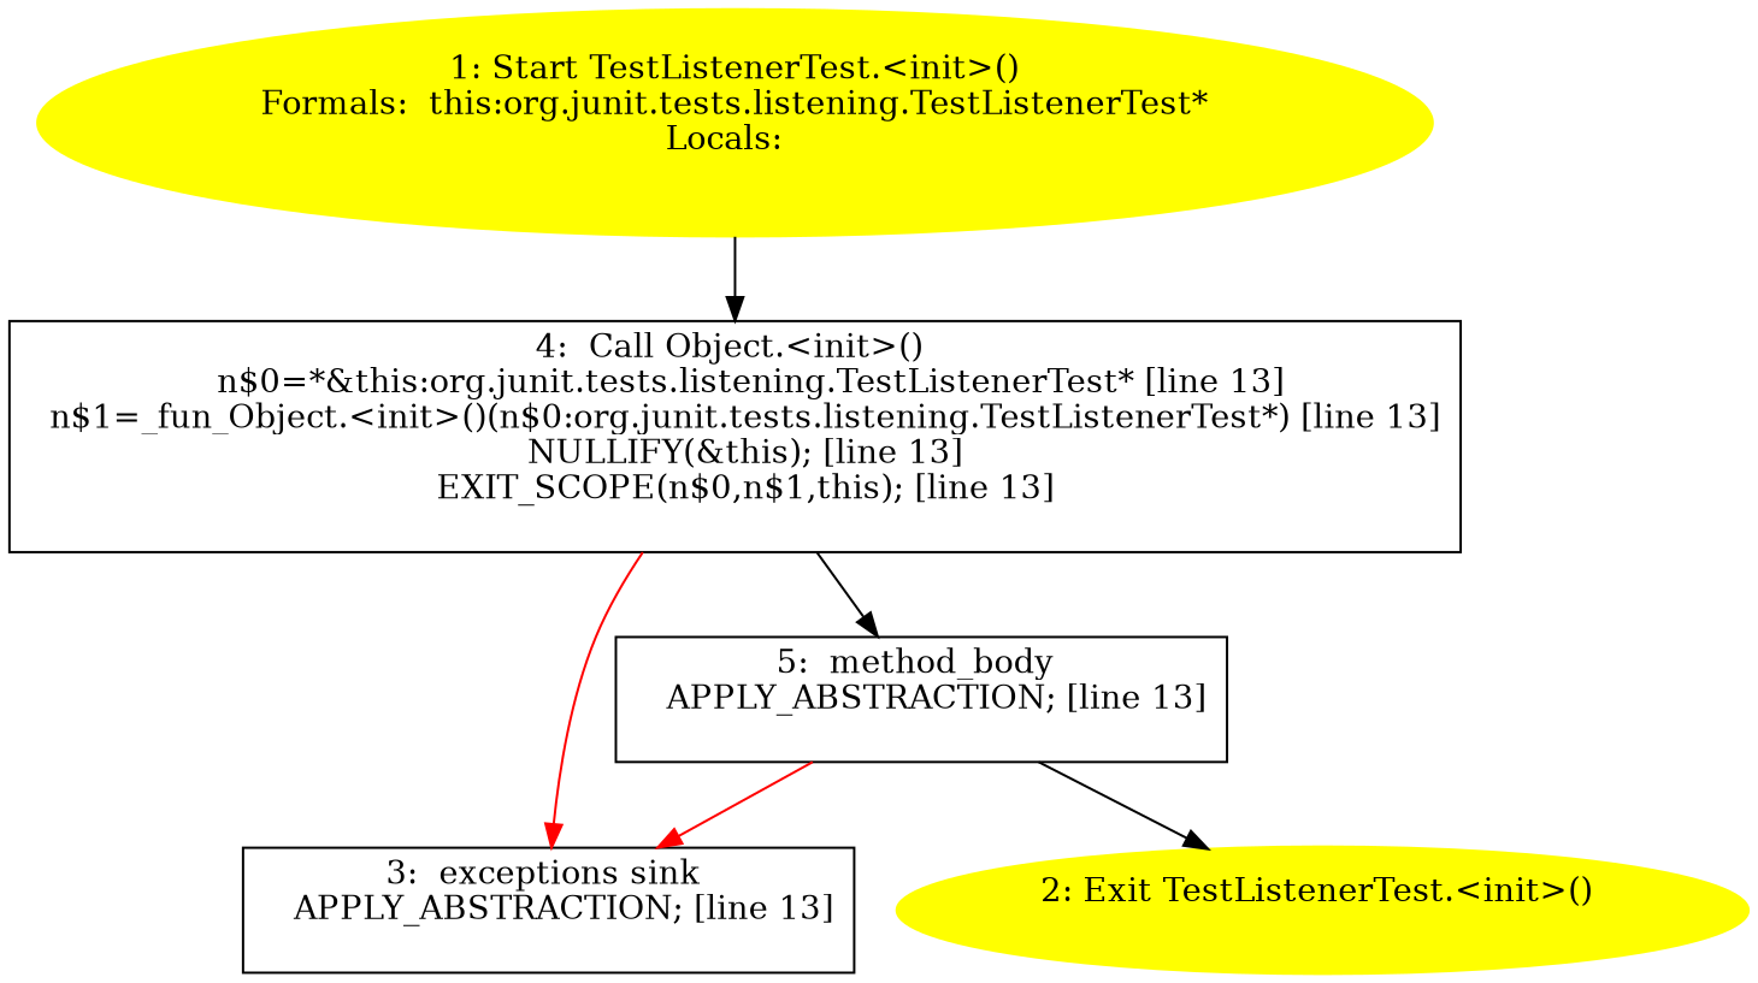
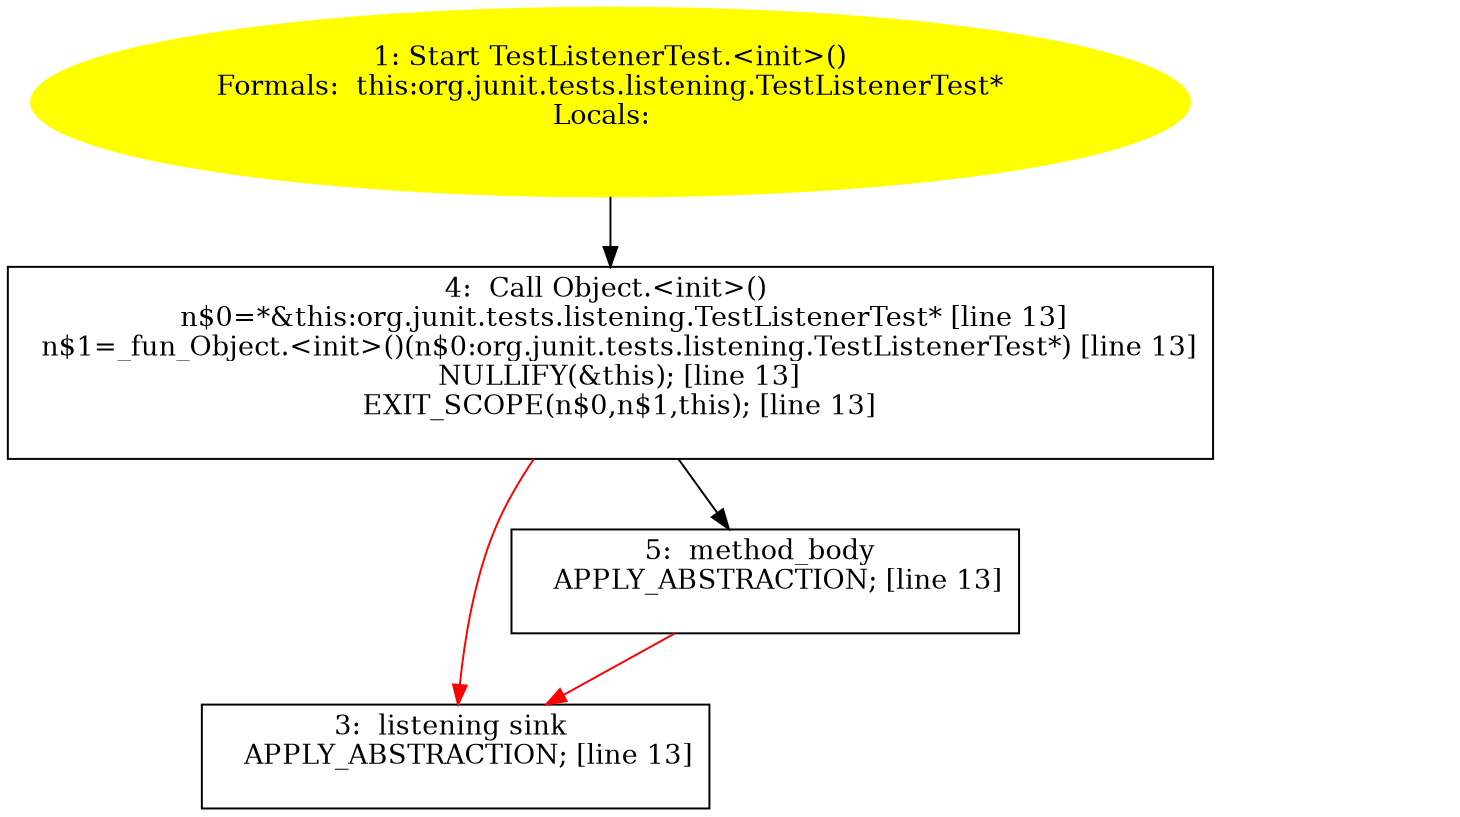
  digraph {
    node [shape=box]
    n1 [color=yellow label="1: Start TestListenerTest.<init>()\nFormals:  this:org.junit.tests.listening.TestListenerTest*\nLocals:  \n  " style=filled shape=""]
    n2 [label="4:  Call Object.<init>() \n   n$0=*&this:org.junit.tests.listening.TestListenerTest* [line 13]\n  n$1=_fun_Object.<init>()(n$0:org.junit.tests.listening.TestListenerTest*) [line 13]\n  NULLIFY(&this); [line 13]\n  EXIT_SCOPE(n$0,n$1,this); [line 13]\n "]
-   n3 [label="3:  exceptions sink \n   APPLY_ABSTRACTION; [line 13]\n "]
+   n3 [label="3:  listening sink \n   APPLY_ABSTRACTION; [line 13]\n "]
    n4 [label="5:  method_body \n   APPLY_ABSTRACTION; [line 13]\n "]
-   n5 [color=yellow label="2: Exit TestListenerTest.<init>() \n  " style=filled shape=""]
    n1 -> n2
    n2 -> n3 [color=red]
    n2 -> n4
    n4 -> n3 [color=red]
-   n4 -> n5
  }
